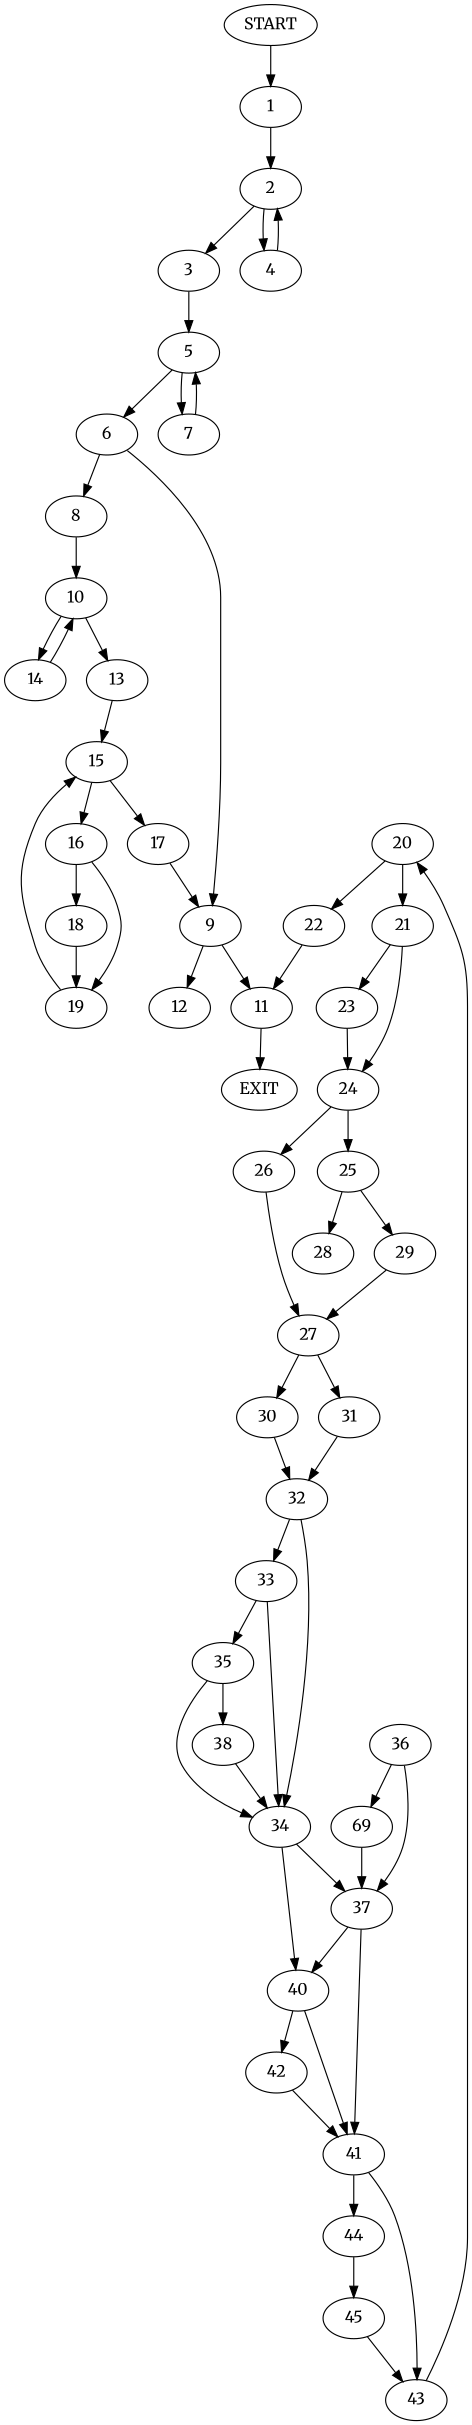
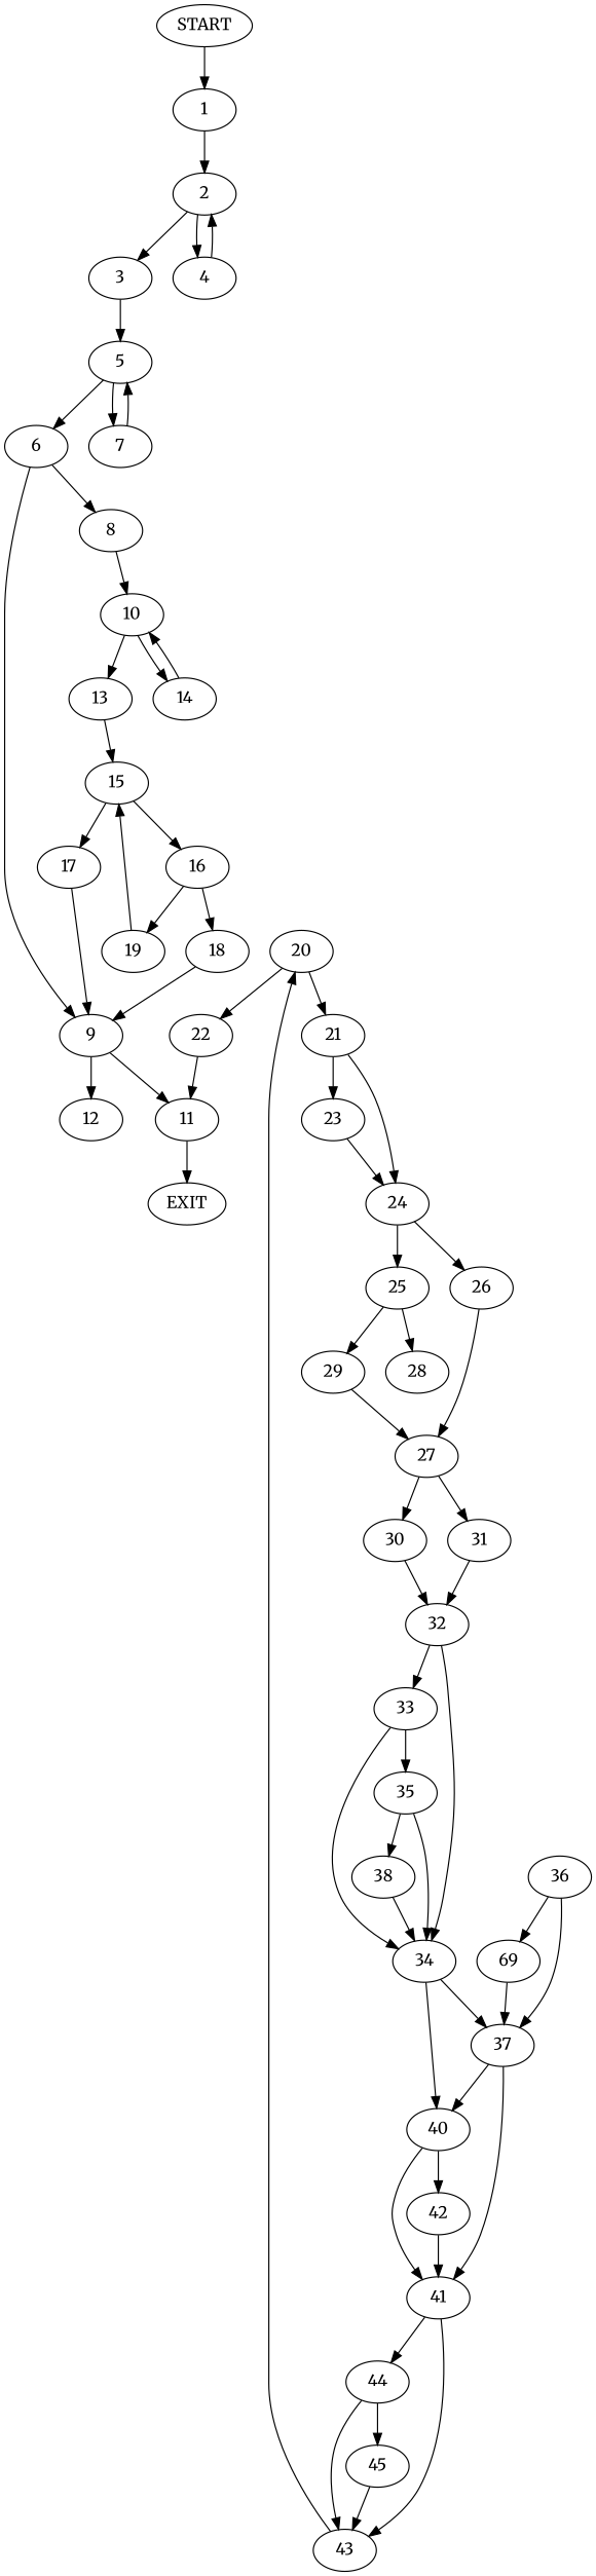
  digraph {
    fontname=Merriweather
    node [fontname=Merriweather]
    edge [fontname=Merriweather]
    n1 [label=START]
    1
    2
    n4 [label=EXIT]
    3
    4
    5
    6
    7
    8
    9
    10
    11
    12
    13
    14
    15
    20
    21
    22
    16
    17
    18
    19
    23
    24
    25
    26
    28
    29
    27
    30
    31
    32
    33
    34
    35
    37
    40
    38
    36
    n42 [label=69]
    41
    42
    43
    44
    45
    n1 -> 1
    1 -> 2
    2 -> 3
    2 -> 4
    3 -> 5
    4 -> 2
    5 -> 6
    5 -> 7
    6 -> 8
    6 -> 9
    7 -> 5
    8 -> 10
    9 -> 11
    9 -> 12
    10 -> 13
    10 -> 14
    11 -> n4
    13 -> 15
    14 -> 10
    15 -> 16
    15 -> 17
    20 -> 21
    20 -> 22
    21 -> 23
    21 -> 24
    22 -> 11
    16 -> 18
    16 -> 19
    17 -> 9
-   18 -> 19
+   18 -> 9
    19 -> 15
    23 -> 24
    24 -> 25
    24 -> 26
    25 -> 28
    25 -> 29
    26 -> 27
    29 -> 27
    27 -> 30
    27 -> 31
    30 -> 32
    31 -> 32
    32 -> 33
    32 -> 34
    33 -> 34
    33 -> 35
    34 -> 37
    34 -> 40
    35 -> 34
    35 -> 38
    37 -> 40
    37 -> 41
    40 -> 41
    40 -> 42
    38 -> 34
    36 -> 37
    36 -> n42
    n42 -> 37
    41 -> 43
    41 -> 44
    42 -> 41
    43 -> 20
+   44 -> 43
    44 -> 45
    45 -> 43
  }
